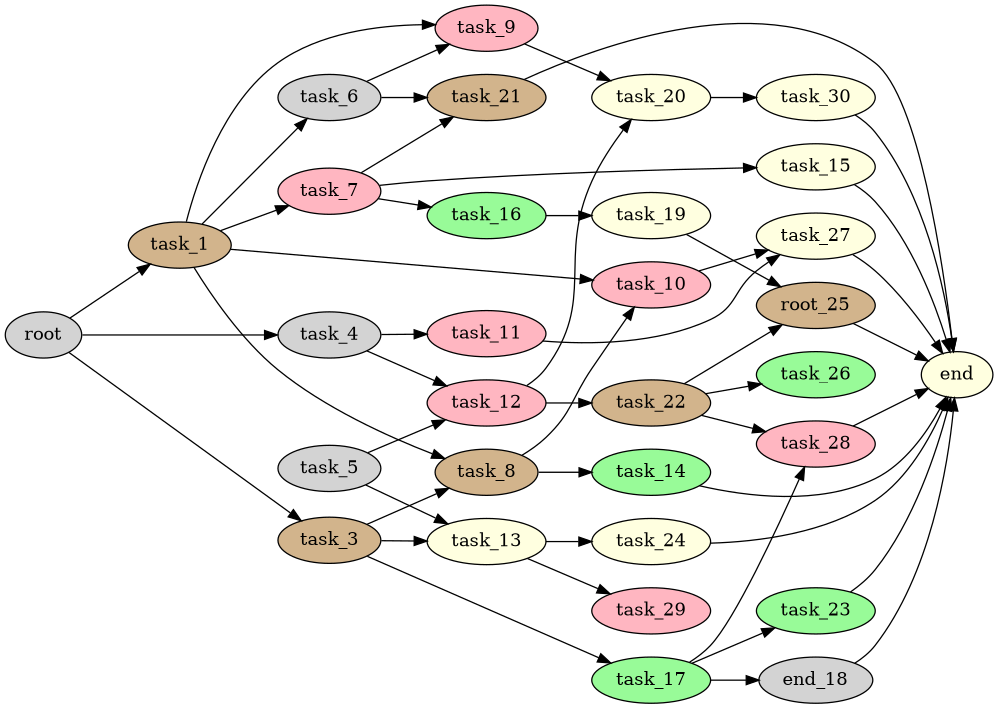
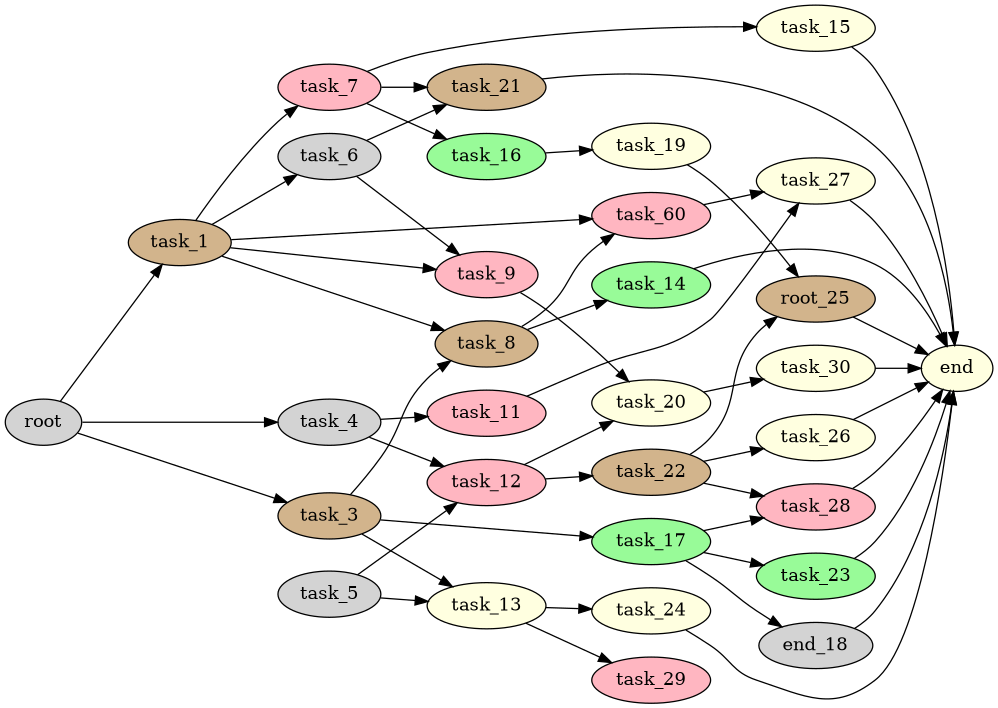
  digraph {
    rankdir=LR
    node [fillcolor=lightyellow style=filled]
    root [fillcolor=lightgrey]
    task_1 [fillcolor=tan]
    task_3 [fillcolor=tan]
    task_4 [fillcolor=lightgrey]
    task_6 [fillcolor=lightgrey]
    task_7 [fillcolor=lightpink]
    task_8 [fillcolor=tan]
    task_9 [fillcolor=lightpink]
-   task_10 [fillcolor=lightpink]
+   task_10 [fillcolor=lightpink label=task_60]
    task_13
    task_17 [fillcolor=palegreen]
    task_11 [fillcolor=lightpink]
    task_12 [fillcolor=lightpink]
    task_21 [fillcolor=tan]
    task_15
    task_16 [fillcolor=palegreen]
    task_14 [fillcolor=palegreen]
    task_20
    task_27
    task_5 [fillcolor=lightgrey]
    task_24
    task_29 [fillcolor=lightpink]
    n23 [fillcolor=lightgrey label=end_18]
    task_23 [fillcolor=palegreen]
    task_28 [fillcolor=lightpink]
    task_22 [fillcolor=tan]
    end
    task_19
    task_30
    n30 [fillcolor=tan label=root_25]
-   task_26 [fillcolor=palegreen]
+   task_26
    root -> task_1
    root -> task_3
    root -> task_4
    task_1 -> task_6
    task_1 -> task_7
    task_1 -> task_8
    task_1 -> task_9
    task_1 -> task_10
    task_3 -> task_8
    task_3 -> task_13
    task_3 -> task_17
    task_4 -> task_11
    task_4 -> task_12
    task_6 -> task_9
    task_6 -> task_21
    task_7 -> task_21
    task_7 -> task_15
    task_7 -> task_16
    task_8 -> task_10
    task_8 -> task_14
    task_9 -> task_20
    task_10 -> task_27
    task_13 -> task_24
    task_13 -> task_29
    task_17 -> n23
    task_17 -> task_23
    task_17 -> task_28
    task_11 -> task_27
    task_12 -> task_20
    task_12 -> task_22
    task_21 -> end
    task_15 -> end
    task_16 -> task_19
    task_14 -> end
    task_20 -> task_30
    task_27 -> end
    task_5 -> task_13
    task_5 -> task_12
    task_24 -> end
    n23 -> end
    task_23 -> end
    task_28 -> end
    task_22 -> task_28
    task_22 -> n30
    task_22 -> task_26
    task_19 -> n30
    task_30 -> end
    n30 -> end
+   task_26 -> end
  }
